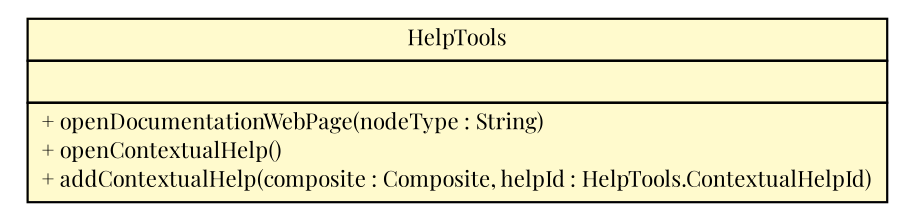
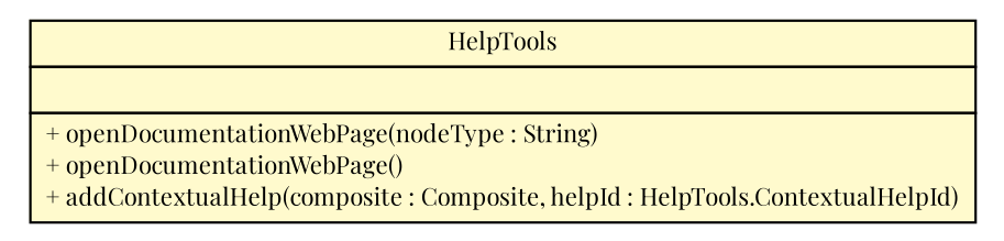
  digraph {
    nodesep=0.25
    ranksep=0.5
    rankdir=LR
    fontname="Playfair Display"
-   n1 [fontcolor=black fontname="Playfair Display" fontsize=10.0 label=<<table title="gov.sandia.cf.tools.HelpTools" border="0" cellborder="1" cellspacing="0" cellpadding="2" port="p" bgcolor="lemonChiffon" href="./HelpTools.html"> 		<tr><td><table border="0" cellspacing="0" cellpadding="1"> <tr><td align="center" balign="center"> HelpTools </td></tr> 		</table></td></tr> 		<tr><td><table border="0" cellspacing="0" cellpadding="1"> <tr><td align="left" balign="left">  </td></tr> 		</table></td></tr> 		<tr><td><table border="0" cellspacing="0" cellpadding="1"> <tr><td align="left" balign="left"> + openDocumentationWebPage(nodeType : String) </td></tr> <tr><td align="left" balign="left"> + openContextualHelp() </td></tr> <tr><td align="left" balign="left"> + addContextualHelp(composite : Composite, helpId : HelpTools.ContextualHelpId) </td></tr> 		</table></td></tr> 		</table>> shape=plaintext]
+   n1 [fontcolor=black fontname="Playfair Display" fontsize=10.0 label=<<table title="gov.sandia.cf.tools.HelpTools" border="0" cellborder="1" cellspacing="0" cellpadding="2" port="p" bgcolor="lemonChiffon" href="./HelpTools.html"> 		<tr><td><table border="0" cellspacing="0" cellpadding="1"> <tr><td align="center" balign="center"> HelpTools </td></tr> 		</table></td></tr> 		<tr><td><table border="0" cellspacing="0" cellpadding="1"> <tr><td align="left" balign="left">  </td></tr> 		</table></td></tr> 		<tr><td><table border="0" cellspacing="0" cellpadding="1"> <tr><td align="left" balign="left"> + openDocumentationWebPage(nodeType : String) </td></tr> <tr><td align="left" balign="left"> + openDocumentationWebPage() </td></tr> <tr><td align="left" balign="left"> + addContextualHelp(composite : Composite, helpId : HelpTools.ContextualHelpId) </td></tr> 		</table></td></tr> 		</table>> shape=plaintext]
  }
